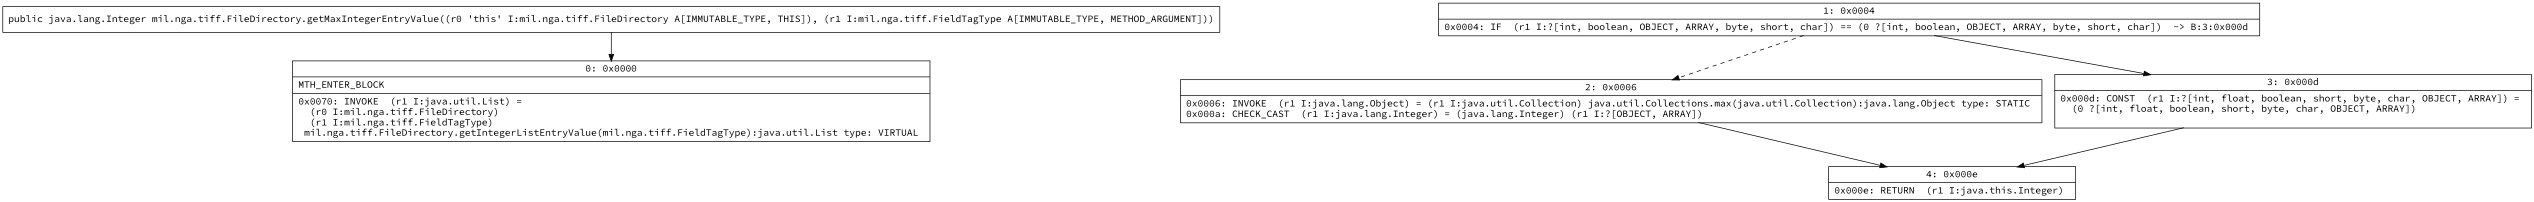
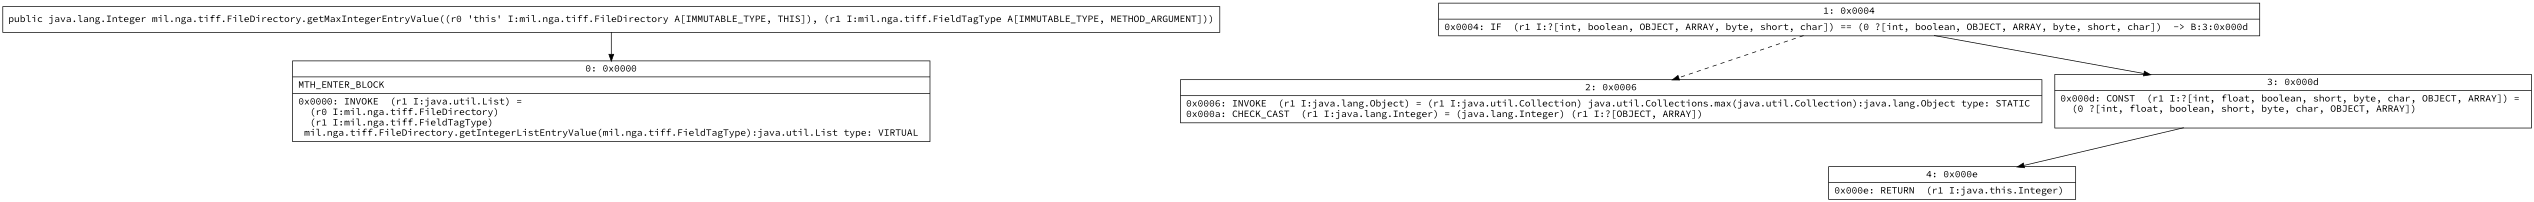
  digraph {
    fontname="Source Code Pro"
    node [fontname="Source Code Pro" shape=record]
    edge [fontname="Source Code Pro"]
-   n1 [label="{0\:\ 0x0000|MTH_ENTER_BLOCK\l|0x0070: INVOKE  (r1 I:java.util.List) = \l  (r0 I:mil.nga.tiff.FileDirectory)\l  (r1 I:mil.nga.tiff.FieldTagType)\l mil.nga.tiff.FileDirectory.getIntegerListEntryValue(mil.nga.tiff.FieldTagType):java.util.List type: VIRTUAL \l}"]
+   n1 [label="{0\:\ 0x0000|MTH_ENTER_BLOCK\l|0x0000: INVOKE  (r1 I:java.util.List) = \l  (r0 I:mil.nga.tiff.FileDirectory)\l  (r1 I:mil.nga.tiff.FieldTagType)\l mil.nga.tiff.FileDirectory.getIntegerListEntryValue(mil.nga.tiff.FieldTagType):java.util.List type: VIRTUAL \l}"]
    n2 [label="{1\:\ 0x0004|0x0004: IF  (r1 I:?[int, boolean, OBJECT, ARRAY, byte, short, char]) == (0 ?[int, boolean, OBJECT, ARRAY, byte, short, char])  \-\> B:3:0x000d \l}"]
    n3 [label="{2\:\ 0x0006|0x0006: INVOKE  (r1 I:java.lang.Object) = (r1 I:java.util.Collection) java.util.Collections.max(java.util.Collection):java.lang.Object type: STATIC \l0x000a: CHECK_CAST  (r1 I:java.lang.Integer) = (java.lang.Integer) (r1 I:?[OBJECT, ARRAY]) \l}"]
    n4 [label="{3\:\ 0x000d|0x000d: CONST  (r1 I:?[int, float, boolean, short, byte, char, OBJECT, ARRAY]) = \l  (0 ?[int, float, boolean, short, byte, char, OBJECT, ARRAY])\l \l}"]
    n5 [label="{4\:\ 0x000e|0x000e: RETURN  (r1 I:java.this.Integer) \l}"]
    n6 [label="{public java.lang.Integer mil.nga.tiff.FileDirectory.getMaxIntegerEntryValue((r0 'this' I:mil.nga.tiff.FileDirectory A[IMMUTABLE_TYPE, THIS]), (r1 I:mil.nga.tiff.FieldTagType A[IMMUTABLE_TYPE, METHOD_ARGUMENT])) }"]
    n2 -> n3 [style=dashed]
    n2 -> n4
-   n3 -> n5
    n4 -> n5
    n6 -> n1
  }
